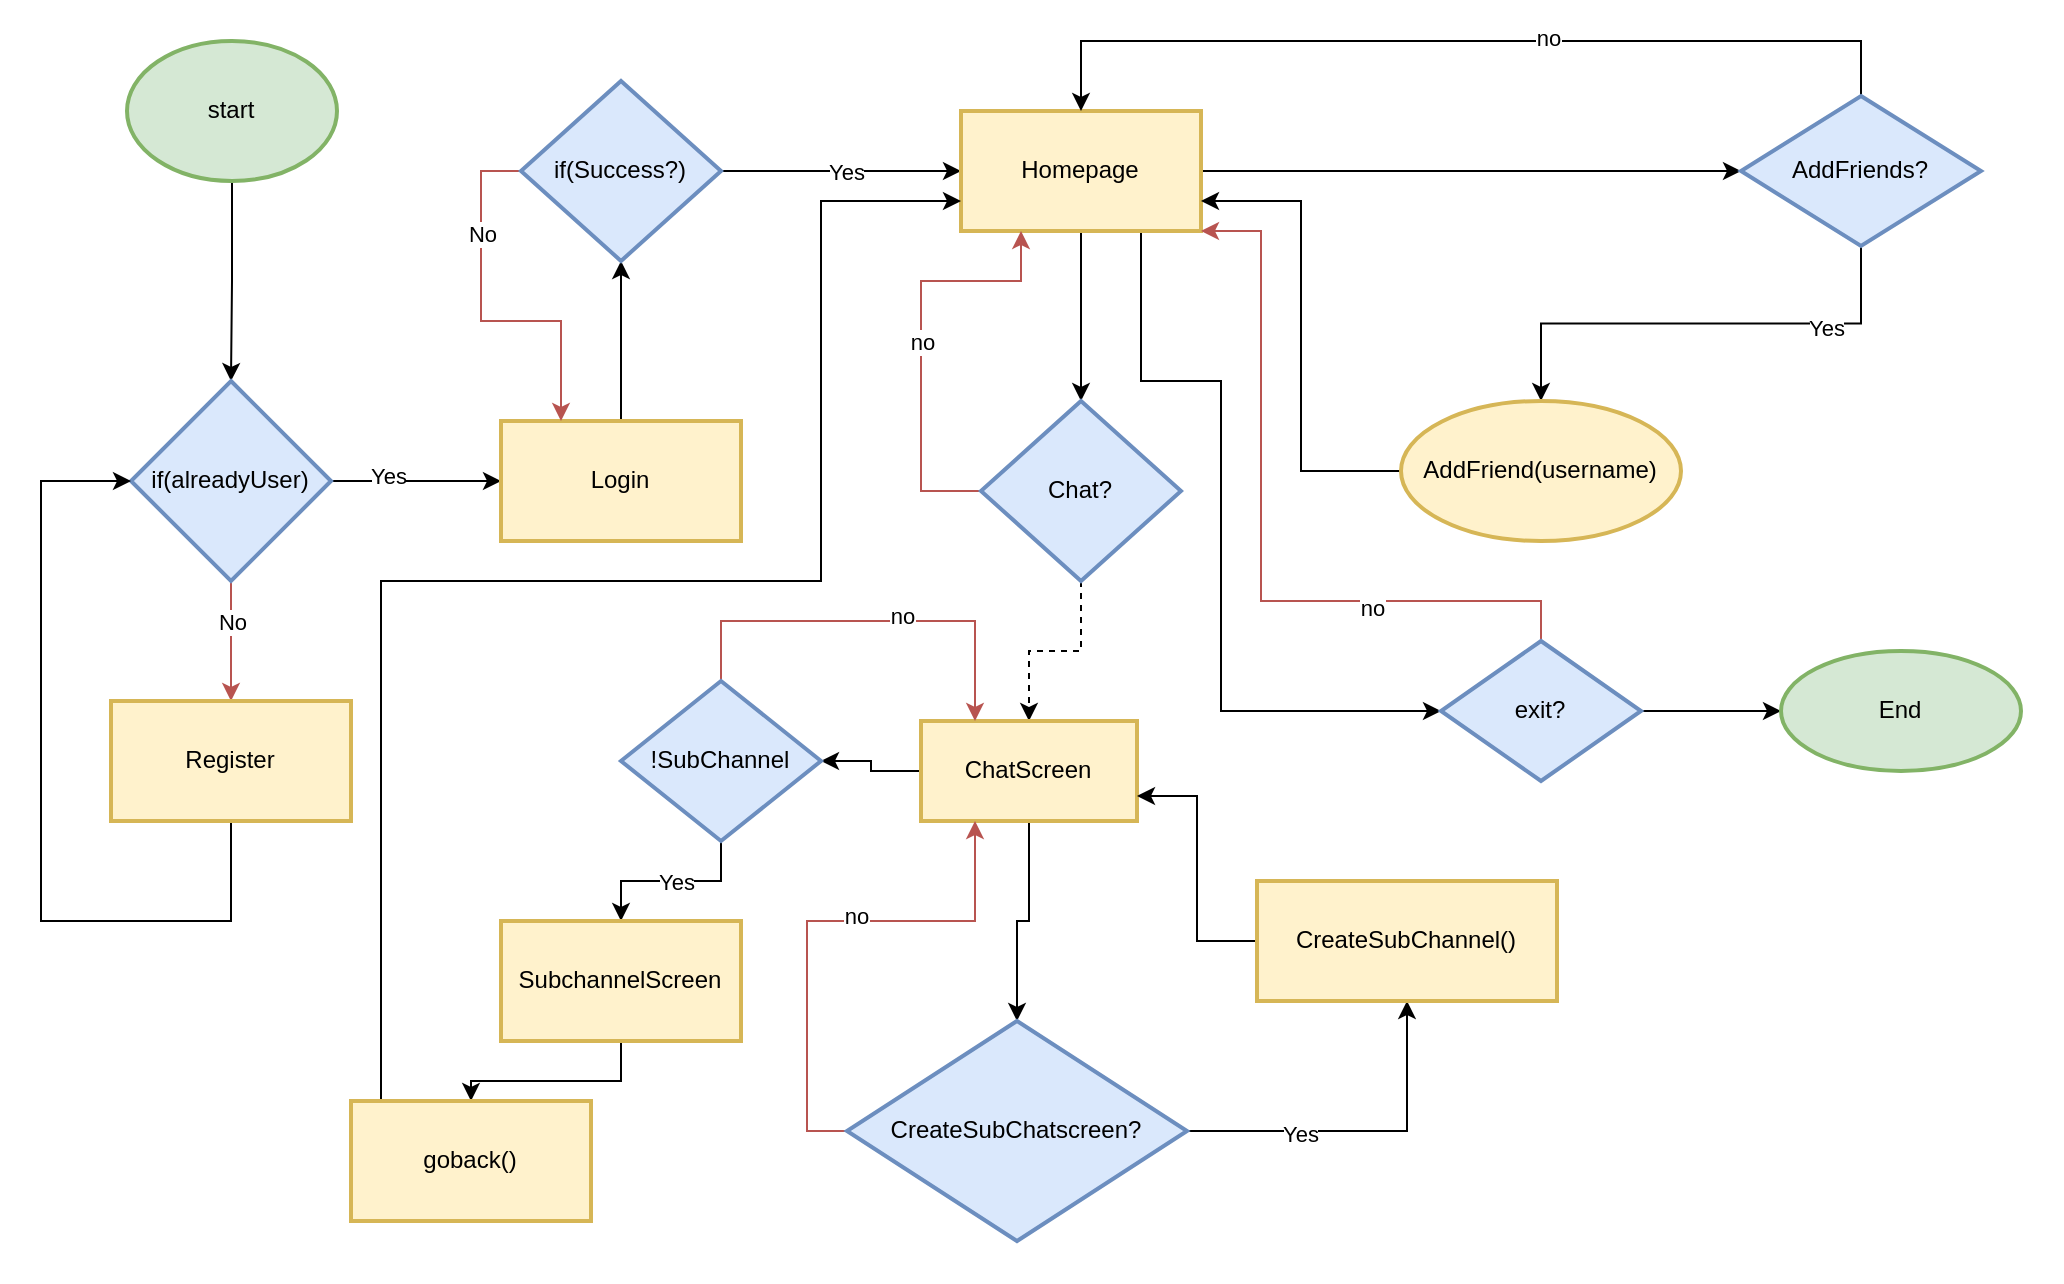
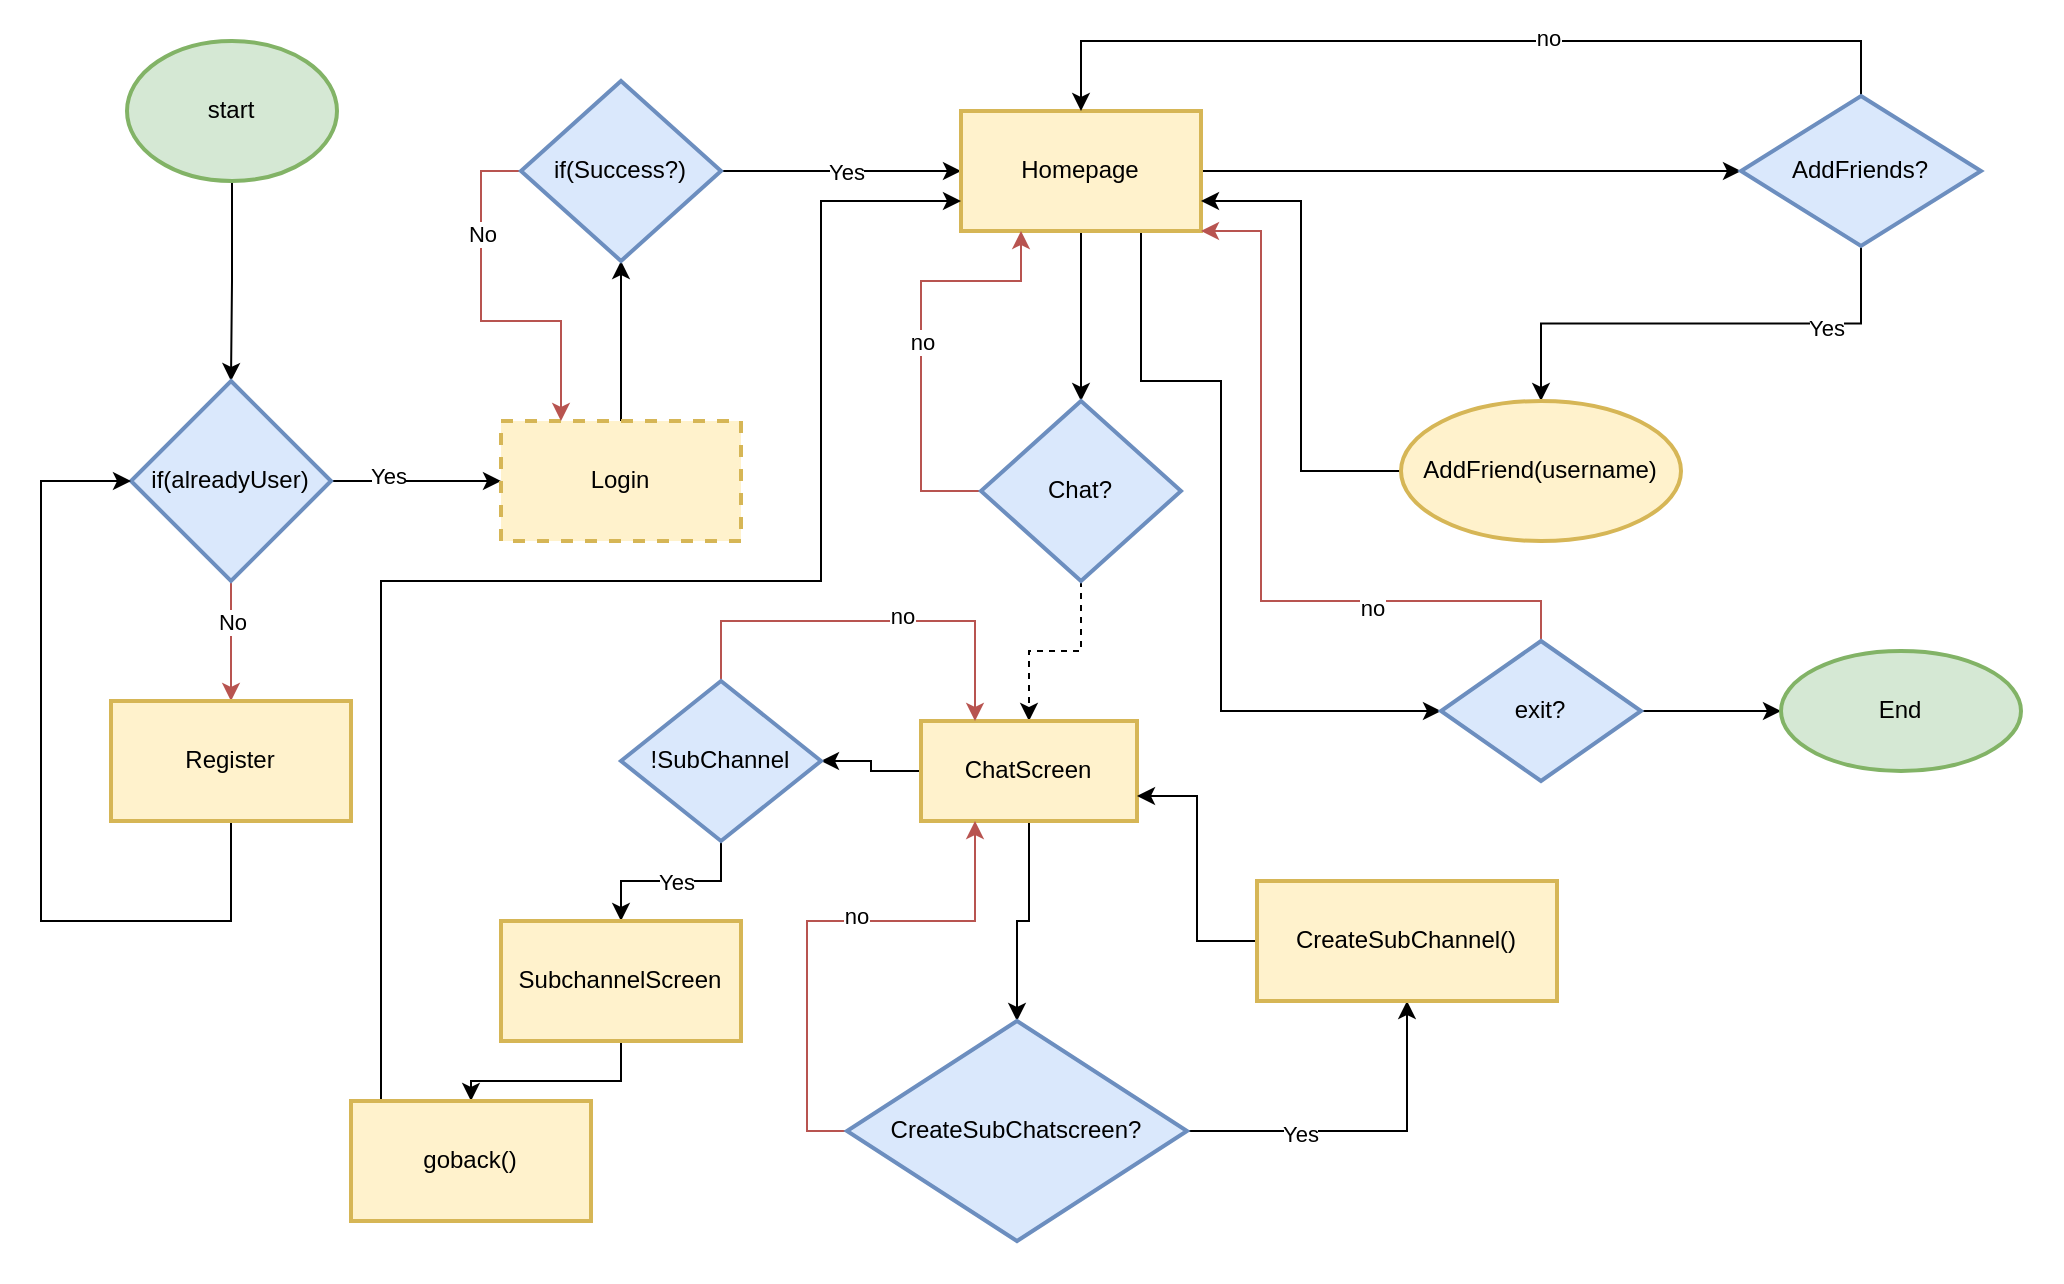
  <mxCell id="0" />
  <mxCell id="1" parent="0" />
  <mxCell id="2" style="edgeStyle=orthogonalEdgeStyle;rounded=0;orthogonalLoop=1;jettySize=auto;html=1;entryX=0.5;entryY=0;entryDx=0;entryDy=0;entryPerimeter=0;exitX=0.5;exitY=1;exitDx=0;exitDy=0;exitPerimeter=0;" parent="1" source="56" target="7" edge="1"><mxGeometry relative="1" as="geometry"><mxPoint x="115" y="80" as="sourcePoint" /></mxGeometry></mxCell>
  <mxCell id="3" value="" style="edgeStyle=orthogonalEdgeStyle;rounded=0;orthogonalLoop=1;jettySize=auto;html=1;" parent="1" source="7" target="9" edge="1"><mxGeometry relative="1" as="geometry" /></mxCell>
  <mxCell id="4" value="Yes" style="edgeLabel;html=1;align=center;verticalAlign=middle;resizable=0;points=[];" parent="3" vertex="1" connectable="0"><mxGeometry x="-0.345" y="3" relative="1" as="geometry"><mxPoint as="offset" /></mxGeometry></mxCell>
  <mxCell id="5" value="" style="edgeStyle=orthogonalEdgeStyle;rounded=0;orthogonalLoop=1;jettySize=auto;html=1;fillColor=#f8cecc;strokeColor=#b85450;" parent="1" source="7" target="11" edge="1"><mxGeometry relative="1" as="geometry" /></mxCell>
  <mxCell id="6" value="&lt;div&gt;No&lt;/div&gt;" style="edgeLabel;html=1;align=center;verticalAlign=middle;resizable=0;points=[];" parent="5" vertex="1" connectable="0"><mxGeometry x="-0.633" y="-2" relative="1" as="geometry"><mxPoint x="2" y="9" as="offset" /></mxGeometry></mxCell>
  <mxCell id="7" value="if(alreadyUser)" style="strokeWidth=2;html=1;shape=mxgraph.flowchart.decision;whiteSpace=wrap;fillColor=#dae8fc;strokeColor=#6c8ebf;" parent="1" vertex="1"><mxGeometry x="65" y="190" width="100" height="100" as="geometry" /></mxCell>
  <mxCell id="8" value="" style="edgeStyle=orthogonalEdgeStyle;rounded=0;orthogonalLoop=1;jettySize=auto;html=1;" parent="1" source="9" target="16" edge="1"><mxGeometry relative="1" as="geometry" /></mxCell>
- <mxCell id="9" value="Login" style="whiteSpace=wrap;html=1;strokeWidth=2;fillColor=#fff2cc;strokeColor=#d6b656;" parent="1" vertex="1"><mxGeometry x="250" y="210" width="120" height="60" as="geometry" /></mxCell>
+ <mxCell id="9" value="Login" style="whiteSpace=wrap;html=1;strokeWidth=2;fillColor=#fff2cc;strokeColor=#d6b656;dashed=1;" parent="1" vertex="1"><mxGeometry x="250" y="210" width="120" height="60" as="geometry" /></mxCell>
  <mxCell id="10" style="edgeStyle=orthogonalEdgeStyle;rounded=0;orthogonalLoop=1;jettySize=auto;html=1;entryX=0;entryY=0.5;entryDx=0;entryDy=0;entryPerimeter=0;" parent="1" source="11" target="7" edge="1"><mxGeometry relative="1" as="geometry"><Array as="points"><mxPoint x="115" y="460" /><mxPoint x="20" y="460" /><mxPoint x="20" y="240" /></Array></mxGeometry></mxCell>
  <mxCell id="11" value="Register" style="whiteSpace=wrap;html=1;strokeWidth=2;fillColor=#fff2cc;strokeColor=#d6b656;" parent="1" vertex="1"><mxGeometry x="55" y="350" width="120" height="60" as="geometry" /></mxCell>
  <mxCell id="12" value="" style="edgeStyle=orthogonalEdgeStyle;rounded=0;orthogonalLoop=1;jettySize=auto;html=1;" parent="1" source="16" target="20" edge="1"><mxGeometry relative="1" as="geometry" /></mxCell>
  <mxCell id="13" value="&lt;div&gt;Yes&lt;/div&gt;" style="edgeLabel;html=1;align=center;verticalAlign=middle;resizable=0;points=[];" parent="12" vertex="1" connectable="0"><mxGeometry x="-0.588" y="2" relative="1" as="geometry"><mxPoint x="37" y="2" as="offset" /></mxGeometry></mxCell>
  <mxCell id="14" style="edgeStyle=orthogonalEdgeStyle;rounded=0;orthogonalLoop=1;jettySize=auto;html=1;exitX=0;exitY=0.5;exitDx=0;exitDy=0;entryX=0.25;entryY=0;entryDx=0;entryDy=0;fillColor=#f8cecc;strokeColor=#b85450;" parent="1" source="16" target="9" edge="1"><mxGeometry relative="1" as="geometry"><Array as="points"><mxPoint x="240" y="85" /><mxPoint x="240" y="160" /><mxPoint x="280" y="160" /></Array></mxGeometry></mxCell>
  <mxCell id="15" value="No" style="edgeLabel;html=1;align=center;verticalAlign=middle;resizable=0;points=[];" parent="14" vertex="1" connectable="0"><mxGeometry x="-0.449" relative="1" as="geometry"><mxPoint as="offset" /></mxGeometry></mxCell>
  <mxCell id="16" value="if(Success?)" style="rhombus;whiteSpace=wrap;html=1;strokeWidth=2;fillColor=#dae8fc;strokeColor=#6c8ebf;" parent="1" vertex="1"><mxGeometry x="260" y="40" width="100" height="90" as="geometry" /></mxCell>
  <mxCell id="17" style="edgeStyle=orthogonalEdgeStyle;rounded=0;orthogonalLoop=1;jettySize=auto;html=1;entryX=0.5;entryY=0;entryDx=0;entryDy=0;entryPerimeter=0;" parent="1" source="20" target="24" edge="1"><mxGeometry relative="1" as="geometry" /></mxCell>
  <mxCell id="18" value="" style="edgeStyle=orthogonalEdgeStyle;rounded=0;orthogonalLoop=1;jettySize=auto;html=1;" parent="1" source="20" target="29" edge="1"><mxGeometry relative="1" as="geometry" /></mxCell>
  <mxCell id="19" style="edgeStyle=orthogonalEdgeStyle;rounded=0;orthogonalLoop=1;jettySize=auto;html=1;exitX=0.75;exitY=1;exitDx=0;exitDy=0;entryX=0;entryY=0.5;entryDx=0;entryDy=0;entryPerimeter=0;" parent="1" source="20" target="54" edge="1"><mxGeometry relative="1" as="geometry"><Array as="points"><mxPoint x="570" y="190" /><mxPoint x="610" y="190" /><mxPoint x="610" y="355" /></Array></mxGeometry></mxCell>
  <mxCell id="20" value="Homepage" style="whiteSpace=wrap;html=1;strokeWidth=2;fillColor=#fff2cc;strokeColor=#d6b656;" parent="1" vertex="1"><mxGeometry x="480" y="55" width="120" height="60" as="geometry" /></mxCell>
  <mxCell id="21" style="edgeStyle=orthogonalEdgeStyle;rounded=0;orthogonalLoop=1;jettySize=auto;html=1;entryX=0.25;entryY=1;entryDx=0;entryDy=0;exitX=0;exitY=0.5;exitDx=0;exitDy=0;exitPerimeter=0;fillColor=#f8cecc;strokeColor=#b85450;" parent="1" source="24" target="20" edge="1"><mxGeometry relative="1" as="geometry"><mxPoint x="457" y="266.04" as="sourcePoint" /><mxPoint x="440" y="140" as="targetPoint" /><Array as="points"><mxPoint x="460" y="245" /><mxPoint x="460" y="140" /><mxPoint x="510" y="140" /></Array></mxGeometry></mxCell>
  <mxCell id="22" value="no" style="edgeLabel;html=1;align=center;verticalAlign=middle;resizable=0;points=[];" parent="21" vertex="1" connectable="0"><mxGeometry x="0.529" y="-2" relative="1" as="geometry"><mxPoint x="-26" y="28" as="offset" /></mxGeometry></mxCell>
  <mxCell id="23" style="edgeStyle=orthogonalEdgeStyle;rounded=0;orthogonalLoop=1;jettySize=auto;html=1;entryX=0.5;entryY=0;entryDx=0;entryDy=0;dashed=1;" parent="1" source="24" target="32" edge="1"><mxGeometry relative="1" as="geometry" /></mxCell>
  <mxCell id="24" value="Chat?" style="strokeWidth=2;html=1;shape=mxgraph.flowchart.decision;whiteSpace=wrap;fillColor=#dae8fc;strokeColor=#6c8ebf;" parent="1" vertex="1"><mxGeometry x="490" y="200" width="100" height="90" as="geometry" /></mxCell>
  <mxCell id="25" value="" style="edgeStyle=orthogonalEdgeStyle;rounded=0;orthogonalLoop=1;jettySize=auto;html=1;exitX=0.5;exitY=1;exitDx=0;exitDy=0;" parent="1" source="29" target="34" edge="1"><mxGeometry relative="1" as="geometry" /></mxCell>
  <mxCell id="26" value="Yes" style="edgeLabel;html=1;align=center;verticalAlign=middle;resizable=0;points=[];" parent="25" vertex="1" connectable="0"><mxGeometry x="-0.531" y="2" relative="1" as="geometry"><mxPoint as="offset" /></mxGeometry></mxCell>
  <mxCell id="27" style="edgeStyle=orthogonalEdgeStyle;rounded=0;orthogonalLoop=1;jettySize=auto;html=1;entryX=0.5;entryY=0;entryDx=0;entryDy=0;exitX=0.5;exitY=0;exitDx=0;exitDy=0;" parent="1" source="29" target="20" edge="1"><mxGeometry relative="1" as="geometry"><Array as="points"><mxPoint x="540" y="20" /></Array></mxGeometry></mxCell>
  <mxCell id="28" value="&lt;div&gt;no&lt;/div&gt;" style="edgeLabel;html=1;align=center;verticalAlign=middle;resizable=0;points=[];" parent="27" vertex="1" connectable="0"><mxGeometry x="-0.183" y="-2" relative="1" as="geometry"><mxPoint x="1" as="offset" /></mxGeometry></mxCell>
  <mxCell id="29" value="AddFriends?" style="rhombus;whiteSpace=wrap;html=1;strokeWidth=2;fillColor=#dae8fc;strokeColor=#6c8ebf;" parent="1" vertex="1"><mxGeometry x="870" y="47.5" width="120" height="75" as="geometry" /></mxCell>
  <mxCell id="30" value="" style="edgeStyle=orthogonalEdgeStyle;rounded=0;orthogonalLoop=1;jettySize=auto;html=1;" parent="1" source="32" target="39" edge="1"><mxGeometry relative="1" as="geometry" /></mxCell>
  <mxCell id="31" style="edgeStyle=orthogonalEdgeStyle;rounded=0;orthogonalLoop=1;jettySize=auto;html=1;exitX=0;exitY=0.5;exitDx=0;exitDy=0;entryX=1;entryY=0.5;entryDx=0;entryDy=0;entryPerimeter=0;" parent="1" source="32" target="46" edge="1"><mxGeometry relative="1" as="geometry" /></mxCell>
  <mxCell id="32" value="ChatScreen" style="whiteSpace=wrap;html=1;strokeWidth=2;fillColor=#fff2cc;strokeColor=#d6b656;" parent="1" vertex="1"><mxGeometry x="460" y="360" width="108" height="50" as="geometry" /></mxCell>
  <mxCell id="33" style="edgeStyle=orthogonalEdgeStyle;rounded=0;orthogonalLoop=1;jettySize=auto;html=1;entryX=1;entryY=0.75;entryDx=0;entryDy=0;" parent="1" source="34" target="20" edge="1"><mxGeometry relative="1" as="geometry" /></mxCell>
  <mxCell id="34" value="AddFriend(username)" style="ellipse;whiteSpace=wrap;html=1;strokeWidth=2;fillColor=#fff2cc;strokeColor=#d6b656;" parent="1" vertex="1"><mxGeometry x="700" y="200" width="140" height="70" as="geometry" /></mxCell>
  <mxCell id="35" style="edgeStyle=orthogonalEdgeStyle;rounded=0;orthogonalLoop=1;jettySize=auto;html=1;exitX=0;exitY=0.5;exitDx=0;exitDy=0;entryX=0.25;entryY=1;entryDx=0;entryDy=0;fillColor=#f8cecc;strokeColor=#b85450;" parent="1" source="39" target="32" edge="1"><mxGeometry relative="1" as="geometry" /></mxCell>
  <mxCell id="36" value="no" style="edgeLabel;html=1;align=center;verticalAlign=middle;resizable=0;points=[];" parent="35" vertex="1" connectable="0"><mxGeometry x="0.148" y="3" relative="1" as="geometry"><mxPoint as="offset" /></mxGeometry></mxCell>
  <mxCell id="37" value="" style="edgeStyle=orthogonalEdgeStyle;rounded=0;orthogonalLoop=1;jettySize=auto;html=1;" parent="1" source="39" target="41" edge="1"><mxGeometry relative="1" as="geometry" /></mxCell>
  <mxCell id="38" value="Yes" style="edgeLabel;html=1;align=center;verticalAlign=middle;resizable=0;points=[];" parent="37" vertex="1" connectable="0"><mxGeometry x="-0.358" y="-1" relative="1" as="geometry"><mxPoint as="offset" /></mxGeometry></mxCell>
  <mxCell id="39" value="CreateSubChatscreen?" style="rhombus;whiteSpace=wrap;html=1;strokeWidth=2;fillColor=#dae8fc;strokeColor=#6c8ebf;" parent="1" vertex="1"><mxGeometry x="423" y="510" width="170" height="110" as="geometry" /></mxCell>
  <mxCell id="40" style="edgeStyle=orthogonalEdgeStyle;rounded=0;orthogonalLoop=1;jettySize=auto;html=1;entryX=1;entryY=0.75;entryDx=0;entryDy=0;" parent="1" source="41" target="32" edge="1"><mxGeometry relative="1" as="geometry" /></mxCell>
  <mxCell id="41" value="CreateSubChannel()" style="whiteSpace=wrap;html=1;strokeWidth=2;fillColor=#fff2cc;strokeColor=#d6b656;" parent="1" vertex="1"><mxGeometry x="628" y="440" width="150" height="60" as="geometry" /></mxCell>
  <mxCell id="42" style="edgeStyle=orthogonalEdgeStyle;rounded=0;orthogonalLoop=1;jettySize=auto;html=1;entryX=0.25;entryY=0;entryDx=0;entryDy=0;exitX=0.5;exitY=0;exitDx=0;exitDy=0;exitPerimeter=0;fillColor=#f8cecc;strokeColor=#b85450;" parent="1" source="46" target="32" edge="1"><mxGeometry relative="1" as="geometry"><Array as="points"><mxPoint x="360" y="310" /><mxPoint x="487" y="310" /></Array></mxGeometry></mxCell>
  <mxCell id="43" value="no" style="edgeLabel;html=1;align=center;verticalAlign=middle;resizable=0;points=[];" parent="42" vertex="1" connectable="0"><mxGeometry x="0.157" y="3" relative="1" as="geometry"><mxPoint as="offset" /></mxGeometry></mxCell>
  <mxCell id="44" value="" style="edgeStyle=orthogonalEdgeStyle;rounded=0;orthogonalLoop=1;jettySize=auto;html=1;" parent="1" source="46" target="48" edge="1"><mxGeometry relative="1" as="geometry" /></mxCell>
  <mxCell id="45" value="Yes" style="edgeLabel;html=1;align=center;verticalAlign=middle;resizable=0;points=[];" parent="44" vertex="1" connectable="0"><mxGeometry x="-0.04" relative="1" as="geometry"><mxPoint as="offset" /></mxGeometry></mxCell>
  <mxCell id="46" value="!SubChannel" style="strokeWidth=2;html=1;shape=mxgraph.flowchart.decision;whiteSpace=wrap;fillColor=#dae8fc;strokeColor=#6c8ebf;" parent="1" vertex="1"><mxGeometry x="310" y="340" width="100" height="80" as="geometry" /></mxCell>
  <mxCell id="47" value="" style="edgeStyle=orthogonalEdgeStyle;rounded=0;orthogonalLoop=1;jettySize=auto;html=1;" parent="1" source="48" target="50" edge="1"><mxGeometry relative="1" as="geometry" /></mxCell>
  <mxCell id="48" value="SubchannelScreen" style="whiteSpace=wrap;html=1;strokeWidth=2;fillColor=#fff2cc;strokeColor=#d6b656;" parent="1" vertex="1"><mxGeometry x="250" y="460" width="120" height="60" as="geometry" /></mxCell>
  <mxCell id="49" style="edgeStyle=orthogonalEdgeStyle;rounded=0;orthogonalLoop=1;jettySize=auto;html=1;entryX=0;entryY=0.75;entryDx=0;entryDy=0;" parent="1" source="50" target="20" edge="1"><mxGeometry relative="1" as="geometry"><Array as="points"><mxPoint x="190" y="290" /><mxPoint x="410" y="290" /><mxPoint x="410" y="100" /></Array></mxGeometry></mxCell>
  <mxCell id="50" value="goback()" style="whiteSpace=wrap;html=1;strokeWidth=2;fillColor=#fff2cc;strokeColor=#d6b656;" parent="1" vertex="1"><mxGeometry x="175" y="550" width="120" height="60" as="geometry" /></mxCell>
  <mxCell id="51" style="edgeStyle=orthogonalEdgeStyle;rounded=0;orthogonalLoop=1;jettySize=auto;html=1;entryX=1;entryY=1;entryDx=0;entryDy=0;fillColor=#f8cecc;strokeColor=#b85450;" parent="1" source="54" target="20" edge="1"><mxGeometry relative="1" as="geometry"><Array as="points"><mxPoint x="770" y="300" /><mxPoint x="630" y="300" /><mxPoint x="630" y="115" /></Array></mxGeometry></mxCell>
  <mxCell id="52" value="no" style="edgeLabel;html=1;align=center;verticalAlign=middle;resizable=0;points=[];" parent="51" vertex="1" connectable="0"><mxGeometry x="-0.441" y="3" relative="1" as="geometry"><mxPoint as="offset" /></mxGeometry></mxCell>
  <mxCell id="53" value="" style="edgeStyle=orthogonalEdgeStyle;rounded=0;orthogonalLoop=1;jettySize=auto;html=1;" parent="1" source="54" target="55" edge="1"><mxGeometry relative="1" as="geometry" /></mxCell>
  <mxCell id="54" value="exit?" style="strokeWidth=2;html=1;shape=mxgraph.flowchart.decision;whiteSpace=wrap;fillColor=#dae8fc;strokeColor=#6c8ebf;" parent="1" vertex="1"><mxGeometry x="720" y="320" width="100" height="70" as="geometry" /></mxCell>
  <mxCell id="55" value="End" style="ellipse;whiteSpace=wrap;html=1;fillColor=#d5e8d4;strokeColor=#82b366;strokeWidth=2;" parent="1" vertex="1"><mxGeometry x="890" y="325" width="120" height="60" as="geometry" /></mxCell>
  <mxCell id="56" value="start" style="strokeWidth=2;html=1;shape=mxgraph.flowchart.start_1;whiteSpace=wrap;fillColor=#d5e8d4;strokeColor=#82b366;" parent="1" vertex="1"><mxGeometry x="63" y="20" width="105" height="70" as="geometry" /></mxCell>
